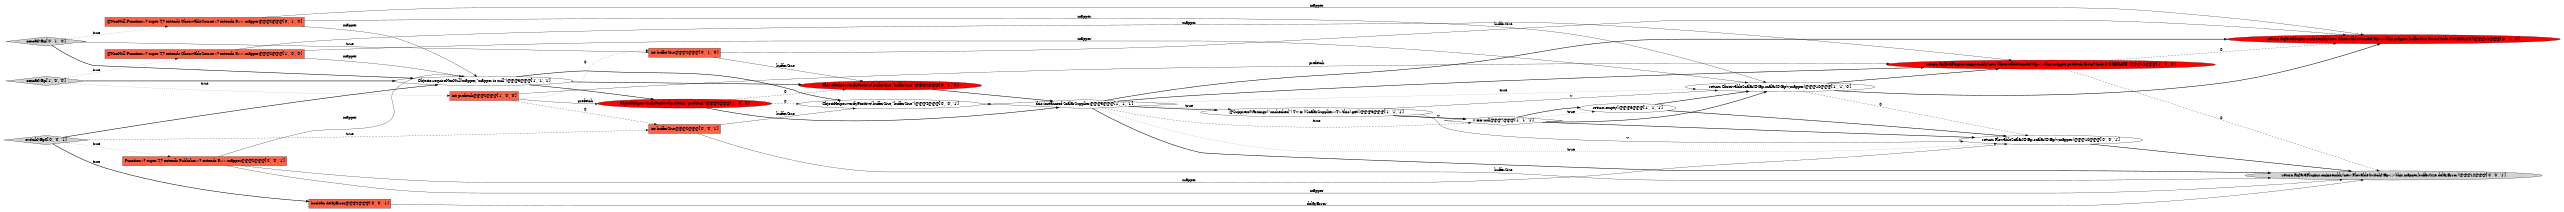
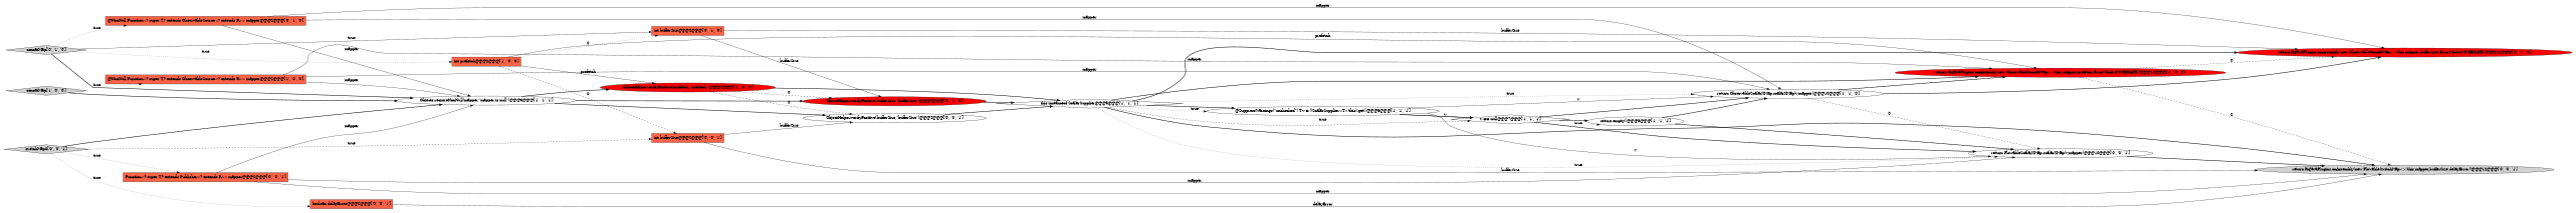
  digraph {
    rankdir=LR
    node [fillcolor=white shape=ellipse style=filled]
    edge [style=bold]
    n1 [label="@SuppressWarnings(\"unchecked\") T v = ((ScalarSupplier<T>)this).get()@@@6@@@['1', '1', '1']"]
    n2 [label="return FlowableScalarXMap.scalarXMap(v,mapper)@@@10@@@['0', '0', '1']"]
    n3 [label="v == null@@@7@@@['1', '1', '1']" shape=diamond]
    n4 [label="return ObservableScalarXMap.scalarXMap(v,mapper)@@@10@@@['1', '1', '0']"]
    n5 [fillcolor=lightgray label="return RxJavaPlugins.onAssembly(new FlowableSwitchMap<>(this,mapper,bufferSize,delayError))@@@12@@@['0', '0', '1']"]
    n6 [label="return empty()@@@8@@@['1', '1', '1']"]
    n7 [fillcolor=red label="return RxJavaPlugins.onAssembly(new ObservableConcatMap<>(this,mapper,bufferSize,ErrorMode.IMMEDIATE))@@@12@@@['0', '1', '0']"]
    n8 [fillcolor=red label="return RxJavaPlugins.onAssembly(new ObservableConcatMap<>(this,mapper,prefetch,ErrorMode.IMMEDIATE))@@@12@@@['1', '0', '0']"]
    n9 [fillcolor=tomato label="int bufferSize@@@2@@@['0', '1', '0']" shape=box]
    n10 [fillcolor=red label="ObjectHelper.verifyPositive(bufferSize,\"bufferSize\")@@@4@@@['0', '1', '0']"]
    n11 [label="this instanceof ScalarSupplier@@@5@@@['1', '1', '1']" shape=diamond]
    n12 [fillcolor=lightgray label="concatMap['1', '0', '0']" shape=diamond]
    n13 [label="Objects.requireNonNull(mapper,\"mapper is null\")@@@3@@@['1', '1', '1']"]
    n14 [fillcolor=tomato label="@NonNull Function<? super T,? extends ObservableSource<? extends R>> mapper@@@2@@@['1', '0', '0']" shape=box]
    n15 [fillcolor=tomato label="int prefetch@@@2@@@['1', '0', '0']" shape=box]
    n16 [label="ObjectHelper.verifyPositive(bufferSize,\"bufferSize\")@@@4@@@['0', '0', '1']"]
    n17 [fillcolor=red label="ObjectHelper.verifyPositive(prefetch,\"prefetch\")@@@4@@@['1', '0', '0']"]
    n18 [fillcolor=tomato label="int bufferSize@@@2@@@['0', '0', '1']" shape=box]
    n19 [fillcolor=tomato label="boolean delayError@@@2@@@['0', '0', '1']" shape=box]
    n20 [fillcolor=lightgray label="concatMap['0', '1', '0']" shape=diamond]
    n21 [fillcolor=tomato label="@NonNull Function<? super T,? extends ObservableSource<? extends R>> mapper@@@2@@@['0', '1', '0']" shape=box]
    n22 [fillcolor=tomato label="Function<? super T,? extends Publisher<? extends R>> mapper@@@2@@@['0', '0', '1']" shape=box]
    n23 [fillcolor=lightgray label="switchMap0['0', '0', '1']" shape=diamond]
    n1 -> n2 [label=v style=solid]
    n1 -> n3 [label=v style=solid]
    n1 -> n3
    n1 -> n4 [label=v style=solid]
    n2 -> n5
    n3 -> n2
    n3 -> n4
    n3 -> n6
    n3 -> n6 [label=true style=dotted]
    n4 -> n2 [label=0 style=dashed]
    n4 -> n7
    n4 -> n8
    n6 -> n2
    n6 -> n4
    n8 -> n5 [label=0 style=dashed]
    n8 -> n7 [label=0 style=dashed]
    n9 -> n7 [label=bufferSize style=solid]
    n9 -> n10 [label=bufferSize style=solid]
    n10 -> n11
    n11 -> n1 [label=true style=dotted]
    n11 -> n1
    n11 -> n2 [label=true style=dotted]
    n11 -> n3 [label=true style=dashed]
    n11 -> n4 [label=true style=dotted]
    n11 -> n5
    n11 -> n7
    n11 -> n8
    n12 -> n13
    n12 -> n14 [label=true style=dotted]
-   n12 -> n15 [label=true style=dotted]
+   n20 -> n15 [label=true style=dotted]
    n13 -> n10
    n13 -> n16
    n13 -> n17
    n14 -> n4 [label=mapper style=solid]
    n14 -> n8 [label=mapper style=solid]
    n14 -> n13 [label=mapper style=solid]
    n15 -> n8 [label=prefetch style=solid]
    n15 -> n9 [label=0 style=dotted]
    n15 -> n17 [label=prefetch style=solid]
    n15 -> n18 [label=0 style=dashed]
    n16 -> n11
    n17 -> n10 [label=0 style=dashed]
    n17 -> n11
    n17 -> n16 [label=0 style=dashed]
    n18 -> n5 [label=bufferSize style=solid]
    n18 -> n16 [label=bufferSize style=solid]
    n19 -> n5 [label=delayError style=solid]
    n20 -> n9 [label=true style=solid]
    n20 -> n13
    n20 -> n21 [label=true style=dotted]
    n21 -> n4 [label=mapper style=solid]
    n21 -> n7 [label=mapper style=solid]
    n21 -> n13 [label=mapper style=solid]
    n22 -> n2 [label=mapper style=solid]
    n22 -> n5 [label=mapper style=solid]
    n22 -> n13 [label=mapper style=solid]
    n23 -> n13
    n23 -> n18 [label=true style=dashed]
-   n23 -> n19 [label=true]
+   n23 -> n19 [label=true style=dotted]
    n23 -> n22 [label=true style=dotted]
  }
